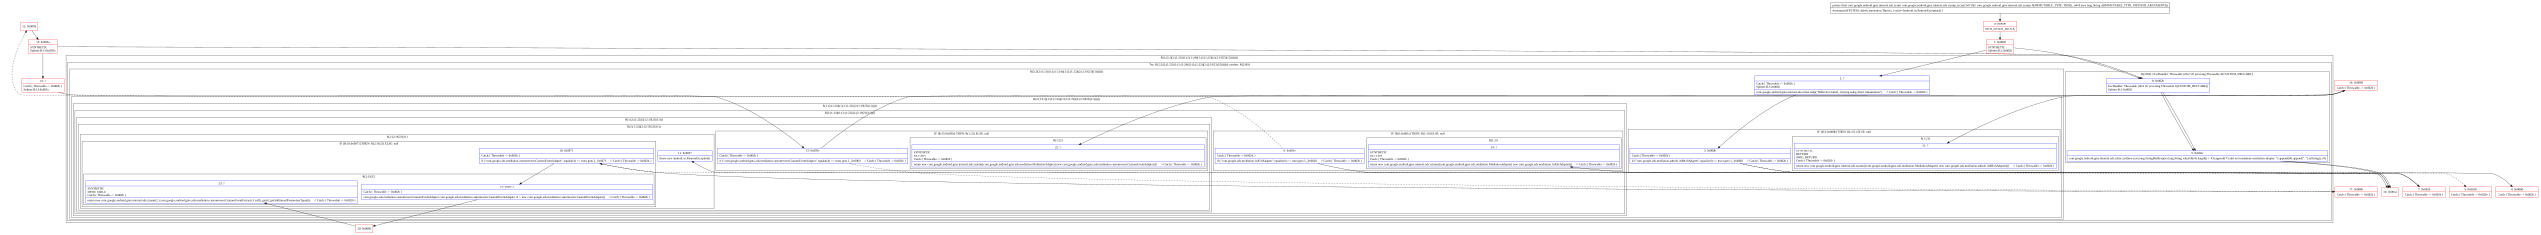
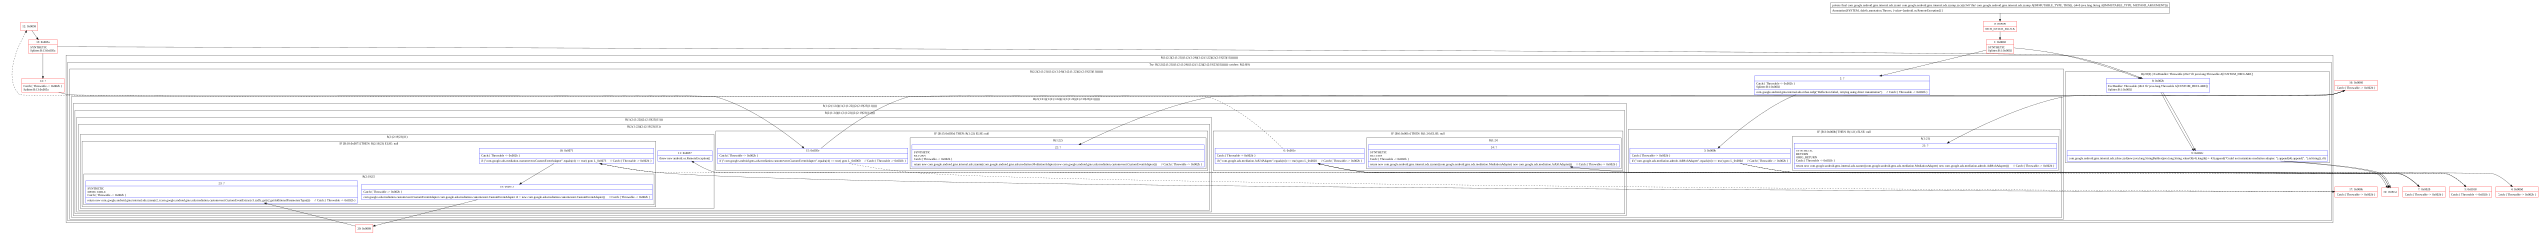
  digraph {
    fontname="Liberation Serif"
    node [color=blue fontname="Liberation Serif" shape=record]
    edge [fontname="Liberation Serif"]
    n1 [label="{21\:\ ?|SYNTHETIC\lRETURN\lORIG_RETURN\lCatch:\{ Throwable \-\> 0x002b \}\l|return new com.google.android.gms.internal.ads.zzanm((com.google.android.gms.ads.mediation.MediationAdapter) new com.google.ads.mediation.admob.AdMobAdapter())     \/\/ Catch:\{ Throwable \-\> 0x002b \}\l}"]
    n2 [label="{3\:\ 0x000b|Catch:\{ Throwable \-\> 0x002b \}\l|if (\"com.google.ads.mediation.admob.AdMobAdapter\".equals(r4) == true) goto L_0x000d     \/\/ Catch:\{ Throwable \-\> 0x002b \}\l}"]
    n3 [label="{24\:\ ?|SYNTHETIC\lRETURN\lCatch:\{ Throwable \-\> 0x002b \}\l|return new com.google.android.gms.internal.ads.zzanm((com.google.android.gms.ads.mediation.MediationAdapter) new com.google.ads.mediation.AdUrlAdapter())     \/\/ Catch:\{ Throwable \-\> 0x002b \}\l}"]
    n4 [label="{6\:\ 0x001e|Catch:\{ Throwable \-\> 0x002b \}\l|if (\"com.google.ads.mediation.AdUrlAdapter\".equals(r4) == true) goto L_0x0020     \/\/ Catch:\{ Throwable \-\> 0x002b \}\l}"]
    n5 [label="{22\:\ ?|SYNTHETIC\lRETURN\lCatch:\{ Throwable \-\> 0x002b \}\l|return new com.google.android.gms.internal.ads.zzanm((com.google.android.gms.ads.mediation.MediationAdapter) new com.google.android.gms.ads.mediation.customevent.CustomEventAdapter())     \/\/ Catch:\{ Throwable \-\> 0x002b \}\l}"]
    n6 [label="{15\:\ 0x005e|Catch:\{ Throwable \-\> 0x002b \}\l|if (\"com.google.android.gms.ads.mediation.customevent.CustomEventAdapter\".equals(r4) == true) goto L_0x0060     \/\/ Catch:\{ Throwable \-\> 0x002b \}\l}"]
    n7 [label="{19\:\ 0x0073|Catch:\{ Throwable \-\> 0x002b \}\l|com.google.ads.mediation.customevent.CustomEventAdapter com.google.ads.mediation.customevent.CustomEventAdapter r2 = new com.google.ads.mediation.customevent.CustomEventAdapter()     \/\/ Catch:\{ Throwable \-\> 0x002b \}\l}"]
    n8 [label="{23\:\ ?|SYNTHETIC\lIMMUTABLE\lCatch:\{ Throwable \-\> 0x002b \}\l|return new com.google.android.gms.internal.ads.zzanu(r2, (com.google.android.gms.ads.mediation.customevent.CustomEventExtras) r3.zzdfz.get(r2.getAdditionalParametersType()))     \/\/ Catch:\{ Throwable \-\> 0x002b \}\l}"]
    n9 [label="{18\:\ 0x0071|Catch:\{ Throwable \-\> 0x002b \}\l|if (\"com.google.ads.mediation.customevent.CustomEventAdapter\".equals(r4) == true) goto L_0x0073     \/\/ Catch:\{ Throwable \-\> 0x002b \}\l}"]
    n10 [label="{11\:\ 0x0057|throw new android.os.RemoteException()\l}"]
    n11 [label="{2\:\ ?|Catch:\{ Throwable \-\> 0x002b \}\lSplitter:B:1:0x0002\l|com.google.android.gms.internal.ads.zzbae.zzdp(\"Reflection failed, retrying using direct instantiation\")     \/\/ Catch:\{ Throwable \-\> 0x002b \}\l}"]
    n12 [label="{8\:\ 0x002b|ExcHandler: Throwable (r0v2 'th' java.lang.Throwable A[CUSTOM_DECLARE])\lSplitter:B:1:0x0002\l}"]
    n13 [label="{9\:\ 0x002c|com.google.android.gms.internal.ads.zzbae.zzd(new java.lang.StringBuilder(java.lang.String.valueOf(r4).length() + 43).append(\"Could not instantiate mediation adapter: \").append(r4).append(\". \").toString(), r0)\l}"]
    n14 [color=red label="{4\:\ 0x000d|Catch:\{ Throwable \-\> 0x002b \}\l}"]
    n15 [color=red label="{5\:\ 0x0018|Catch:\{ Throwable \-\> 0x002b \}\l}"]
    n16 [color=red label="{7\:\ 0x0020|Catch:\{ Throwable \-\> 0x002b \}\l}"]
    n17 [color=red label="{12\:\ 0x0058}"]
    n18 [color=red label="{16\:\ 0x0060|Catch:\{ Throwable \-\> 0x002b \}\l}"]
    n19 [color=red label="{17\:\ 0x006b|Catch:\{ Throwable \-\> 0x002b \}\l}"]
    n20 [color=red label="{20\:\ 0x0089}"]
    n21 [color=red label="{10\:\ 0x0052}"]
    n22 [color=red label="{13\:\ 0x005a|SYNTHETIC\lSplitter:B:13:0x005a\l}"]
    n23 [color=red label="{0\:\ 0x0000|MTH_ENTER_BLOCK\l}"]
    n24 [color=red label="{1\:\ 0x0002|SYNTHETIC\lSplitter:B:1:0x0002\l}"]
    n25 [color=red label="{14\:\ ?|Catch:\{ Throwable \-\> 0x002b \}\lSplitter:B:13:0x005a\l}"]
    n26 [label="{private final com.google.android.gms.internal.ads.zzamt com.google.android.gms.internal.ads.zzamp.zzcx((r3v0 'this' com.google.android.gms.internal.ads.zzamp A[IMMUTABLE_TYPE, THIS]), (r4v0 java.lang.String A[IMMUTABLE_TYPE, METHOD_ARGUMENT]))  | Annotation[SYSTEM, dalvik.annotation.Throws, \{value=[android.os.RemoteException]\}]\l}" color=""]
    subgraph cluster_1 {
      label="R(1:(2:2|(2:(1:21)|(1:(2:(1:24)|(1:(2:(1:22)|(2:(2:19|23)|11))))))))"
      subgraph cluster_2 {
        label="Try: R(2:2|(2:(1:21)|(1:(2:(1:24)|(1:(2:(1:22)|(2:(2:19|23)|11))))))) catches: R(2:8|9)"
        subgraph cluster_3 {
          label="R(2:2|(2:(1:21)|(1:(2:(1:24)|(1:(2:(1:22)|(2:(2:19|23)|11)))))))"
          n11
          subgraph cluster_4 {
            label="R(2:(1:21)|(1:(2:(1:24)|(1:(2:(1:22)|(2:(2:19|23)|11))))))"
            subgraph cluster_5 {
              label="IF [B:3:0x000b] THEN: R(1:21) ELSE: null"
              n2
              subgraph cluster_6 {
                label="R(1:21)"
                n1
              }
            }
            subgraph cluster_7 {
              label="R(1:(2:(1:24)|(1:(2:(1:22)|(2:(2:19|23)|11)))))"
              subgraph cluster_8 {
                label="R(2:(1:24)|(1:(2:(1:22)|(2:(2:19|23)|11))))"
                subgraph cluster_9 {
                  label="IF [B:6:0x001e] THEN: R(1:24) ELSE: null"
                  n4
                  subgraph cluster_10 {
                    label="R(1:24)"
                    n3
                  }
                }
                subgraph cluster_11 {
                  label="R(1:(2:(1:22)|(2:(2:19|23)|11)))"
                  subgraph cluster_12 {
                    label="R(2:(1:22)|(2:(2:19|23)|11))"
                    subgraph cluster_13 {
                      label="IF [B:15:0x005e] THEN: R(1:22) ELSE: null"
                      n6
                      subgraph cluster_14 {
                        label="R(1:22)"
                        n5
                      }
                    }
                    subgraph cluster_15 {
                      label="R(2:(2:19|23)|11)"
                      n10
                      subgraph cluster_16 {
                        label="IF [B:18:0x0071] THEN: R(2:19|23) ELSE: null"
                        n9
                        subgraph cluster_17 {
                          label="R(2:19|23)"
                          n7
                          n8
                        }
                      }
                    }
                  }
                }
              }
            }
          }
        }
        subgraph cluster_18 {
          label="R(2:8|9) | ExcHandler: Throwable (r0v2 'th' java.lang.Throwable A[CUSTOM_DECLARE])\l"
          n12
          n13
        }
      }
    }
    subgraph cluster_19 {
      label="R(2:8|9) | ExcHandler: Throwable (r0v2 'th' java.lang.Throwable A[CUSTOM_DECLARE])\l"
    }
    n2 -> n14
    n2 -> n15 [style=dashed]
    n4 -> n16
    n4 -> n17 [style=dashed]
    n6 -> n18
    n6 -> n19 [style=dashed]
    n7 -> n20
    n9 -> n7
    n9 -> n21 [style=dashed]
    n11 -> n2
    n12 -> n13
    n12 -> n13
    n13 -> n21
    n13 -> n21
+   n15 -> n4
    n16 -> n3
    n17 -> n22
    n18 -> n1
    n18 -> n5
    n19 -> n9
    n20 -> n8
    n21 -> n10
    n22 -> n12
    n22 -> n25
    n23 -> n24
    n24 -> n11
    n24 -> n12
    n25 -> n6
    n26 -> n23
  }
